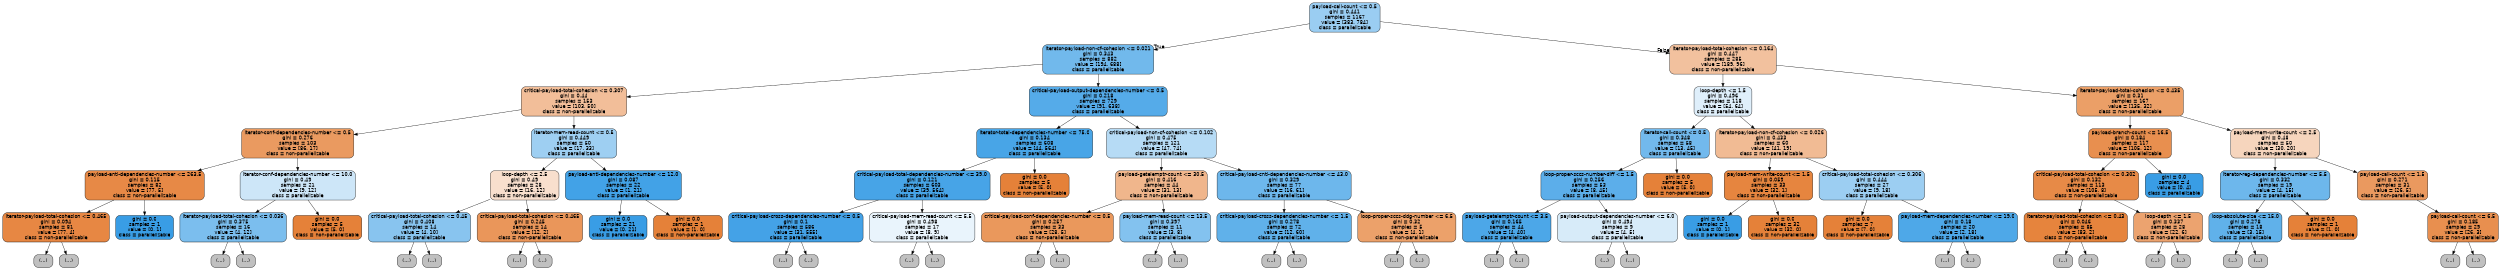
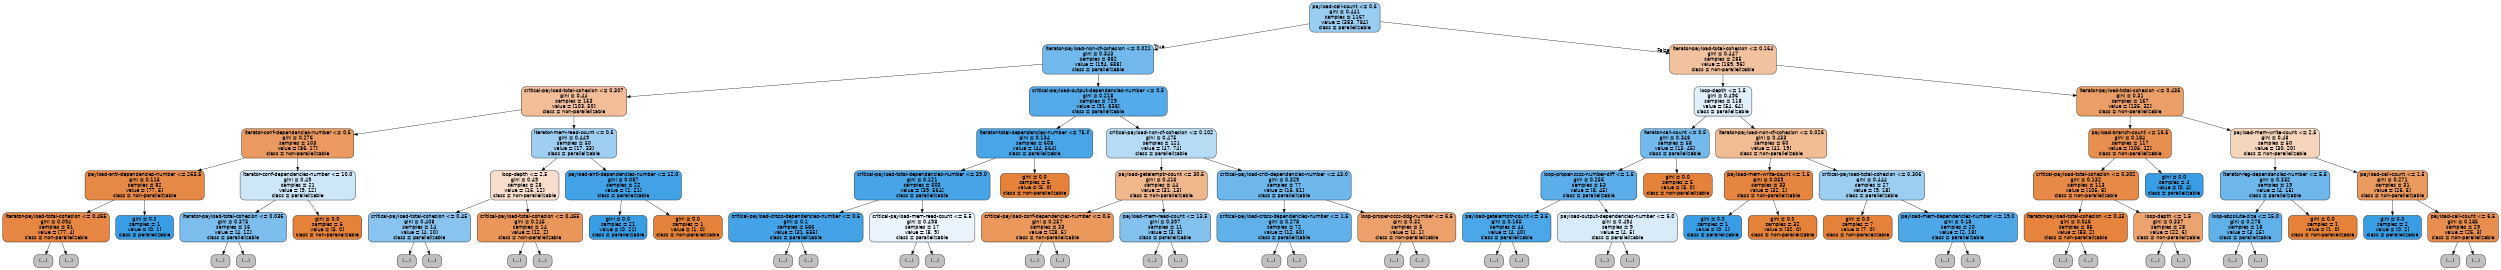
  digraph {
    node [color=black fillcolor="#C0C0C0" fontname=helvetica shape=box style="filled, rounded"]
    edge [fontname=helvetica]
    n1 [fillcolor="#399de582" label="payload-call-count <= 0.5\ngini = 0.441\nsamples = 1167\nvalue = [383, 784]\nclass = parallelizable"]
    n2 [fillcolor="#399de5b7" label="iterator-payload-non-cf-cohesion <= 0.021\ngini = 0.343\nsamples = 882\nvalue = [194, 688]\nclass = parallelizable"]
    n3 [fillcolor="#e581397d" label="iterator-payload-total-cohesion <= 0.164\ngini = 0.447\nsamples = 285\nvalue = [189, 96]\nclass = non-parallelizable"]
    n4 [fillcolor="#e5813983" label="critical-payload-total-cohesion <= 0.307\ngini = 0.44\nsamples = 153\nvalue = [103, 50]\nclass = non-parallelizable"]
    n5 [fillcolor="#399de5db" label="critical-payload-output-dependencies-number <= 0.5\ngini = 0.218\nsamples = 729\nvalue = [91, 638]\nclass = parallelizable"]
    n6 [fillcolor="#e58139cd" label="iterator-conf-dependencies-number <= 0.5\ngini = 0.276\nsamples = 103\nvalue = [86, 17]\nclass = non-parallelizable"]
    n7 [fillcolor="#399de57c" label="iterator-mem-read-count <= 0.5\ngini = 0.449\nsamples = 50\nvalue = [17, 33]\nclass = parallelizable"]
    n8 [fillcolor="#e58139ee" label="payload-anti-dependencies-number <= 263.5\ngini = 0.115\nsamples = 82\nvalue = [77, 5]\nclass = non-parallelizable"]
    n9 [fillcolor="#399de540" label="iterator-conf-dependencies-number <= 10.0\ngini = 0.49\nsamples = 21\nvalue = [9, 12]\nclass = parallelizable"]
    n10 [fillcolor="#e58139f2" label="iterator-payload-total-cohesion <= 0.465\ngini = 0.094\nsamples = 81\nvalue = [77, 4]\nclass = non-parallelizable"]
    n11 [fillcolor="#399de5ff" label="gini = 0.0\nsamples = 1\nvalue = [0, 1]\nclass = parallelizable"]
    n12 [label="(...)"]
    n13 [label="(...)"]
    n14 [fillcolor="#399de5aa" label="iterator-payload-total-cohesion <= 0.036\ngini = 0.375\nsamples = 16\nvalue = [4, 12]\nclass = parallelizable"]
    n15 [fillcolor="#e58139ff" label="gini = 0.0\nsamples = 5\nvalue = [5, 0]\nclass = non-parallelizable"]
    n16 [label="(...)"]
    n17 [label="(...)"]
    n18 [fillcolor="#e5813940" label="loop-depth <= 2.5\ngini = 0.49\nsamples = 28\nvalue = [16, 12]\nclass = non-parallelizable"]
    n19 [fillcolor="#399de5f3" label="payload-anti-dependencies-number <= 12.0\ngini = 0.087\nsamples = 22\nvalue = [1, 21]\nclass = parallelizable"]
    n20 [fillcolor="#399de599" label="critical-payload-total-cohesion <= 0.45\ngini = 0.408\nsamples = 14\nvalue = [4, 10]\nclass = parallelizable"]
    n21 [fillcolor="#e58139d4" label="critical-payload-total-cohesion <= 0.465\ngini = 0.245\nsamples = 14\nvalue = [12, 2]\nclass = non-parallelizable"]
    n22 [label="(...)"]
    n23 [label="(...)"]
    n24 [label="(...)"]
    n25 [label="(...)"]
    n26 [fillcolor="#399de5ff" label="gini = 0.0\nsamples = 21\nvalue = [0, 21]\nclass = parallelizable"]
    n27 [fillcolor="#e58139ff" label="gini = 0.0\nsamples = 1\nvalue = [1, 0]\nclass = non-parallelizable"]
    n28 [fillcolor="#399de5eb" label="iterator-total-dependencies-number <= 75.0\ngini = 0.134\nsamples = 608\nvalue = [44, 564]\nclass = parallelizable"]
    n29 [fillcolor="#399de55d" label="critical-payload-non-cf-cohesion <= 0.102\ngini = 0.475\nsamples = 121\nvalue = [47, 74]\nclass = parallelizable"]
    n30 [fillcolor="#399de5ed" label="critical-payload-total-dependencies-number <= 39.0\ngini = 0.121\nsamples = 603\nvalue = [39, 564]\nclass = parallelizable"]
    n31 [fillcolor="#e58139ff" label="gini = 0.0\nsamples = 5\nvalue = [5, 0]\nclass = non-parallelizable"]
    n32 [fillcolor="#399de5f1" label="critical-payload-cross-dependencies-number <= 0.5\ngini = 0.1\nsamples = 586\nvalue = [31, 555]\nclass = parallelizable"]
    n33 [fillcolor="#399de51c" label="critical-payload-mem-read-count <= 5.5\ngini = 0.498\nsamples = 17\nvalue = [8, 9]\nclass = parallelizable"]
    n34 [label="(...)"]
    n35 [label="(...)"]
    n36 [label="(...)"]
    n37 [label="(...)"]
    n38 [fillcolor="#e5813994" label="payload-getelemptr-count <= 30.5\ngini = 0.416\nsamples = 44\nvalue = [31, 13]\nclass = non-parallelizable"]
    n39 [fillcolor="#399de5bc" label="critical-payload-cntl-dependencies-number <= 43.0\ngini = 0.329\nsamples = 77\nvalue = [16, 61]\nclass = parallelizable"]
    n40 [fillcolor="#e58139d1" label="critical-payload-conf-dependencies-number <= 0.5\ngini = 0.257\nsamples = 33\nvalue = [28, 5]\nclass = non-parallelizable"]
    n41 [fillcolor="#399de59f" label="payload-mem-read-count <= 13.5\ngini = 0.397\nsamples = 11\nvalue = [3, 8]\nclass = parallelizable"]
    n42 [label="(...)"]
    n43 [label="(...)"]
    n44 [label="(...)"]
    n45 [label="(...)"]
    n46 [fillcolor="#399de5cc" label="critical-payload-cross-dependencies-number <= 1.5\ngini = 0.278\nsamples = 72\nvalue = [12, 60]\nclass = parallelizable"]
    n47 [fillcolor="#e58139bf" label="loop-proper-sccs-ddg-number <= 6.5\ngini = 0.32\nsamples = 5\nvalue = [4, 1]\nclass = non-parallelizable"]
    n48 [label="(...)"]
    n49 [label="(...)"]
    n50 [label="(...)"]
    n51 [label="(...)"]
    n52 [fillcolor="#399de528" label="loop-depth <= 1.5\ngini = 0.496\nsamples = 118\nvalue = [54, 64]\nclass = parallelizable"]
    n53 [fillcolor="#e58139c3" label="iterator-payload-total-cohesion <= 0.435\ngini = 0.31\nsamples = 167\nvalue = [135, 32]\nclass = non-parallelizable"]
    n54 [fillcolor="#399de5b5" label="iterator-call-count <= 0.5\ngini = 0.348\nsamples = 58\nvalue = [13, 45]\nclass = parallelizable"]
    n55 [fillcolor="#e5813989" label="iterator-payload-non-cf-cohesion <= 0.026\ngini = 0.433\nsamples = 60\nvalue = [41, 19]\nclass = non-parallelizable"]
    n56 [fillcolor="#399de5d2" label="loop-proper-sccs-number-diff <= 1.5\ngini = 0.256\nsamples = 53\nvalue = [8, 45]\nclass = parallelizable"]
    n57 [fillcolor="#e58139ff" label="gini = 0.0\nsamples = 5\nvalue = [5, 0]\nclass = non-parallelizable"]
    n58 [fillcolor="#399de5e6" label="payload-getelemptr-count <= 3.5\ngini = 0.165\nsamples = 44\nvalue = [4, 40]\nclass = parallelizable"]
    n59 [fillcolor="#399de533" label="payload-output-dependencies-number <= 6.0\ngini = 0.494\nsamples = 9\nvalue = [4, 5]\nclass = parallelizable"]
    n60 [label="(...)"]
    n61 [label="(...)"]
    n62 [label="(...)"]
    n63 [label="(...)"]
    n64 [fillcolor="#e58139f7" label="payload-mem-write-count <= 1.5\ngini = 0.059\nsamples = 33\nvalue = [32, 1]\nclass = non-parallelizable"]
    n65 [fillcolor="#399de57f" label="critical-payload-total-cohesion <= 0.306\ngini = 0.444\nsamples = 27\nvalue = [9, 18]\nclass = parallelizable"]
    n66 [fillcolor="#399de5ff" label="gini = 0.0\nsamples = 1\nvalue = [0, 1]\nclass = parallelizable"]
    n67 [fillcolor="#e58139ff" label="gini = 0.0\nsamples = 32\nvalue = [32, 0]\nclass = non-parallelizable"]
    n68 [fillcolor="#e58139ff" label="gini = 0.0\nsamples = 7\nvalue = [7, 0]\nclass = non-parallelizable"]
    n69 [fillcolor="#399de5e3" label="payload-mem-dependencies-number <= 19.0\ngini = 0.18\nsamples = 20\nvalue = [2, 18]\nclass = parallelizable"]
    n70 [label="(...)"]
    n71 [label="(...)"]
    n72 [fillcolor="#e58139e2" label="payload-branch-count <= 16.5\ngini = 0.184\nsamples = 117\nvalue = [105, 12]\nclass = non-parallelizable"]
    n73 [fillcolor="#e5813955" label="payload-mem-write-count <= 2.5\ngini = 0.48\nsamples = 50\nvalue = [30, 20]\nclass = non-parallelizable"]
    n74 [fillcolor="#e58139ec" label="critical-payload-total-cohesion <= 0.302\ngini = 0.132\nsamples = 113\nvalue = [105, 8]\nclass = non-parallelizable"]
    n75 [fillcolor="#399de5ff" label="gini = 0.0\nsamples = 4\nvalue = [0, 4]\nclass = parallelizable"]
    n76 [fillcolor="#e58139f9" label="iterator-payload-total-cohesion <= 0.43\ngini = 0.046\nsamples = 85\nvalue = [83, 2]\nclass = non-parallelizable"]
    n77 [fillcolor="#e58139b9" label="loop-depth <= 1.5\ngini = 0.337\nsamples = 28\nvalue = [22, 6]\nclass = non-parallelizable"]
    n78 [label="(...)"]
    n79 [label="(...)"]
    n80 [label="(...)"]
    n81 [label="(...)"]
    n82 [fillcolor="#399de5bb" label="iterator-reg-dependencies-number <= 5.5\ngini = 0.332\nsamples = 19\nvalue = [4, 15]\nclass = parallelizable"]
    n83 [fillcolor="#e58139ce" label="payload-call-count <= 1.5\ngini = 0.271\nsamples = 31\nvalue = [26, 5]\nclass = non-parallelizable"]
    n84 [fillcolor="#399de5cc" label="loop-absolute-size <= 15.0\ngini = 0.278\nsamples = 18\nvalue = [3, 15]\nclass = parallelizable"]
    n85 [fillcolor="#e58139ff" label="gini = 0.0\nsamples = 1\nvalue = [1, 0]\nclass = non-parallelizable"]
    n86 [label="(...)"]
    n87 [label="(...)"]
+   n88 [fillcolor="#399de5ff" label="gini = 0.0\nsamples = 2\nvalue = [0, 2]\nclass = parallelizable"]
    n89 [fillcolor="#e58139e2" label="payload-call-count <= 6.5\ngini = 0.185\nsamples = 29\nvalue = [26, 3]\nclass = non-parallelizable"]
    n90 [label="(...)"]
    n91 [label="(...)"]
    n1 -> n2 [headlabel=True labelangle=45 labeldistance=2.5]
    n1 -> n3 [headlabel=False labelangle=-45 labeldistance=2.5]
    n2 -> n4
    n2 -> n5
    n3 -> n52
    n3 -> n53
    n4 -> n6
    n4 -> n7
    n5 -> n28
    n5 -> n29
    n6 -> n8
    n6 -> n9
    n7 -> n18
    n7 -> n19
    n8 -> n10
    n8 -> n11
    n9 -> n14
    n9 -> n15
    n10 -> n12
    n10 -> n13
    n14 -> n16
    n14 -> n17
    n18 -> n20
    n18 -> n21
    n19 -> n26
    n19 -> n27
    n20 -> n22
    n20 -> n23
    n21 -> n24
    n21 -> n25
    n28 -> n30
    n28 -> n31
    n29 -> n38
    n29 -> n39
    n30 -> n32
    n30 -> n33
    n32 -> n34
    n32 -> n35
    n33 -> n36
    n33 -> n37
    n38 -> n40
    n38 -> n41
    n39 -> n46
    n39 -> n47
    n40 -> n42
    n40 -> n43
    n41 -> n44
    n41 -> n45
    n46 -> n48
    n46 -> n49
    n47 -> n50
    n47 -> n51
    n52 -> n54
    n52 -> n55
    n53 -> n72
    n53 -> n73
    n54 -> n56
    n54 -> n57
    n55 -> n64
    n55 -> n65
    n56 -> n58
    n56 -> n59
    n58 -> n60
    n58 -> n61
    n59 -> n62
    n59 -> n63
    n64 -> n66
    n64 -> n67
    n65 -> n68
    n65 -> n69
    n69 -> n70
    n69 -> n71
    n72 -> n74
    n72 -> n75
    n73 -> n82
    n73 -> n83
    n74 -> n76
    n74 -> n77
    n76 -> n78
    n76 -> n79
    n77 -> n80
    n77 -> n81
    n82 -> n84
    n82 -> n85
+   n83 -> n88
    n83 -> n89
    n84 -> n86
    n84 -> n87
    n89 -> n90
    n89 -> n91
  }
